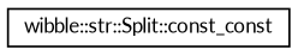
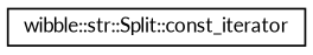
  digraph {
    rankdir=TB
    fontname=Lato
-   n1 [color=black fillcolor=white fontname=Lato fontsize=10 height=0.2 label="wibble::str::Split::const_const" shape=record style=filled width=0.4]
+   n1 [color=black fillcolor=white fontname=Lato fontsize=10 height=0.2 label="wibble::str::Split::const_iterator" shape=record style=filled width=0.4]
  }
